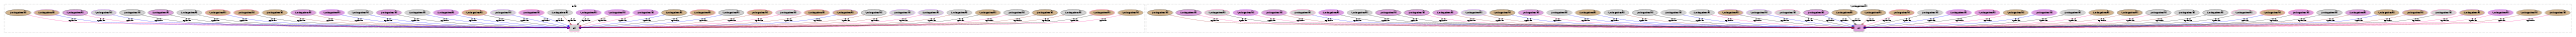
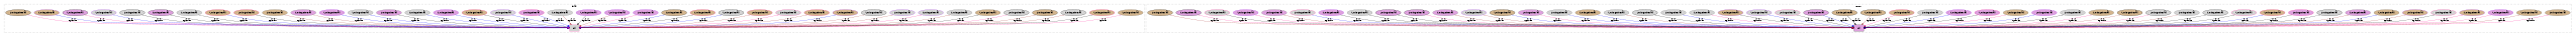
  digraph {
    node [a=45 l=16 shape=ellipse style=filled fillcolor=lightgrey color=gray40]
    edge [color=black]
    n1 [a=32 l="3,1" label=of s="3718,5544" shape=box color=deeppink]
    n2 [label=StringLiteral s=4098 fillcolor=tan]
    n3 [l=25 label=StringLiteral s=4457 fillcolor=tan color=deeppink]
    n4 [l=25 label=StringLiteral s=5441 color=black]
    n5 [l=25 label=StringLiteral s=4613 fillcolor=tan color=black]
    n6 [l=14 label=StringLiteral s=5038 color=black]
    n7 [label=StringLiteral s=3979 fillcolor=tan]
    n8 [label=StringLiteral s=4047]
    n9 [l=18 label=StringLiteral s=5091 color=purple]
    n10 [l=21 label=StringLiteral s=4303 color=purple]
    n11 [l=25 label=StringLiteral s=5285 color=black]
    n12 [l=25 label=StringLiteral s=4639 fillcolor=tan color=purple]
    n13 [l=21 label=StringLiteral s=4281 fillcolor=tan color=deeppink]
    n14 [l=9 label=StringLiteral s=3857 color=deeppink]
    n15 [l=25 label=StringLiteral s=5311 fillcolor=tan color=deeppink]
    n16 [l=12 label=StringLiteral s=3773 color=black]
    n17 [l=14 label=StringLiteral s=4325 fillcolor=tan color=deeppink]
    n18 [l=21 label=StringLiteral s=4215 fillcolor=tan color=black]
    n19 [l=25 label=StringLiteral s=4665 fillcolor=plum color=purple]
    n20 [l=21 label=StringLiteral s=4957 fillcolor=plum color=purple]
    n21 [l=12 label=StringLiteral s=3799 fillcolor=plum color=purple]
    n22 [l=25 label=StringLiteral s=4535]
    n23 [l=25 label=StringLiteral s=5155 fillcolor=plum color=deeppink]
    n24 [l=12 label=StringLiteral s=3760 color=purple]
    n25 [label=StringLiteral s=4132 fillcolor=tan color=deeppink]
    n26 [label=StringLiteral s=3928 fillcolor=plum color=purple]
    n27 [l=25 label=StringLiteral s=5493]
    n28 [label=StringLiteral s=4064 fillcolor=plum]
    n29 [label=StringLiteral s=3945]
    n30 [l=12 label=StringLiteral s=3786 fillcolor=plum color=purple]
    n31 [l=21 label=StringLiteral s=4259 fillcolor=plum]
    n32 [l=25 label=StringLiteral s=5467 fillcolor=tan]
    n33 [l=25 label=StringLiteral s=4795 fillcolor=tan color=deeppink]
    n34 [l=25 label=StringLiteral s=5519 fillcolor=tan color=deeppink]
    n35 [label=StringLiteral s=4081]
    n36 [l=9 label=StringLiteral s=3847 fillcolor=plum color=black]
    n37 [l=25 label=StringLiteral s=4769 color=black]
    n38 [l=12 label=StringLiteral s=3812 color=purple]
    n39 [label=StringLiteral s=3894 fillcolor=plum color=black]
    n40 [l=9 label=StringLiteral s=3837 fillcolor=tan color=purple]
    n41 [l=25 label=StringLiteral s=5233 fillcolor=tan color=black]
    n42 [a=32 l="3,1" label=of s="3622,5328" shape=box fillcolor=plum color=black]
    n43 [l=15 label=StringLiteral s=4229 fillcolor=tan]
    n44 [l=12 label=StringLiteral s=3664 fillcolor=tan]
    n45 [label=StringLiteral s=3849 fillcolor=plum color=purple]
    n46 [l=22 label=StringLiteral s=4546 fillcolor=tan color=purple]
    n47 [l=22 label=StringLiteral s=4592 color=deeppink]
    n48 [l=18 label=StringLiteral s=4053 fillcolor=tan color=purple]
    n49 [l=12 label=StringLiteral s=3638 fillcolor=tan]
    n50 [l=22 label=StringLiteral s=4385 fillcolor=plum]
    n51 [label=StringLiteral s=4002 color=black]
    n52 [l=17 label=StringLiteral s=4893 fillcolor=plum color=deeppink]
    n53 [l=24 label=StringLiteral s=4954 fillcolor=tan color=deeppink]
    n54 [l=11 label=StringLiteral s=4205 color=deeppink]
    n55 [l=9 label=StringLiteral s=3761 color=black]
    n56 [l=24 label=StringLiteral s=5029]
    n57 [l=20 label=StringLiteral s=4766 color=black]
    n58 [l=24 label=StringLiteral s=5154 fillcolor=tan color=black]
    n59 [l=13 label=StringLiteral s=4829 fillcolor=tan]
    n60 [l=22 label=StringLiteral s=4454]
    n61 [l=24 label=StringLiteral s=5279 fillcolor=plum color=purple]
    n62 [l=24 label=StringLiteral s=4929 fillcolor=tan]
    n63 [l=22 label=StringLiteral s=4500 fillcolor=plum color=deeppink]
    n64 [label=StringLiteral s=3815 fillcolor=plum color=purple]
    n65 [l=22 label=StringLiteral s=4569]
    n66 [l=24 label=StringLiteral s=5229 fillcolor=tan color=deeppink]
    n67 [l=22 label=StringLiteral s=4408 fillcolor=tan color=black]
    n68 [l=22 label=StringLiteral s=4293 fillcolor=tan color=black]
    n69 [l=20 label=StringLiteral s=4703 fillcolor=plum color=black]
    n70 [l=18 label=StringLiteral s=4072 color=deeppink]
    n71 [l=15 label=StringLiteral s=4277 color=purple]
    n72 [l=18 label=StringLiteral s=4148 fillcolor=tan color=purple]
    n73 [l=22 label=StringLiteral s=4638]
    n74 [l=18 label=StringLiteral s=4129]
    n75 [l=17 label=StringLiteral s=4857 color=black]
    n76 [l=24 label=StringLiteral s=5129]
    n77 [l=12 label=StringLiteral s=3690 fillcolor=tan]
    n78 [l=24 label=StringLiteral s=5004]
    n79 [l=20 label=StringLiteral s=4724 fillcolor=plum]
    n80 [l=20 label=StringLiteral s=4787 fillcolor=tan color=black]
    n81 [label=StringLiteral s=3951 color=purple]
    n82 [l=12 label=StringLiteral s=3677 fillcolor=plum]
    n83 [l=18 label=StringLiteral s=4167 fillcolor=plum color=black]
    n84 [l=17 label=StringLiteral s=4875 fillcolor=plum color=black]
    n85 [label=StringLiteral s=3968]
    n86 [l=15 label=StringLiteral s=4261 fillcolor=plum color=purple]
    n87 [l=20 label=StringLiteral s=4661 color=deeppink]
    n88 [l=13 label=StringLiteral s=4843 fillcolor=plum]
    n89 [label=StringLiteral s=3866 fillcolor=plum color=purple]
    n90 [l=20 label=StringLiteral s=4808 color=deeppink]
    n91 [l=12 label=StringLiteral s=3703 fillcolor=plum color=black]
    n92 [l=18 label=StringLiteral s=4186 fillcolor=tan color=black]
    subgraph cluster_1 {
      label=Old
      style=dotted
      n1
      n2
      n3
      n4
      n5
      n6
      n7
      n8
      n9
      n10
      n11
      n12
      n13
      n14
      n15
      n16
      n17
      n18
      n19
      n20
      n21
      n22
      n23
      n24
      n25
      n26
      n27
      n28
      n29
      n30
      n31
      n32
      n33
      n34
      n35
      n36
      n37
      n38
      n39
      n40
      n41
    }
    subgraph cluster_2 {
-     label=StringLiteral
+     label=New
      style=dotted
      n42
      n43
      n44
      n45
      n46
      n47
      n48
      n49
      n50
      n51
      n52
      n53
      n54
      n55
      n56
      n57
      n58
      n59
      n60
      n61
      n62
      n63
      n64
      n65
      n66
      n67
      n68
      n69
      n70
      n71
      n72
      n73
      n74
      n75
      n76
      n77
      n78
      n79
      n80
      n81
      n82
      n83
      n84
      n85
      n86
      n87
      n88
      n89
      n90
      n91
      n92
    }
    n2 -> n1 [label=_para_ color=deeppink]
    n3 -> n1 [label=_para_]
    n4 -> n1 [label=_para_ color=brown]
    n5 -> n1 [label=_para_ color=brown]
    n6 -> n1 [label=_para_ color=deeppink]
    n7 -> n1 [label=_para_]
    n8 -> n1 [label=_para_ color=brown]
    n9 -> n1 [label=_para_ color=deeppink]
    n10 -> n1 [label=_para_ color=brown]
    n11 -> n1 [label=_para_ color=brown]
    n12 -> n1 [label=_para_ color=blue]
    n13 -> n1 [label=_para_ color=brown]
    n14 -> n1 [label=_para_ color=deeppink]
    n15 -> n1 [label=_para_ color=brown]
    n16 -> n1 [label=_para_ color=blue]
    n17 -> n1 [label=_para_]
    n18 -> n1 [label=_para_ color=blue]
    n19 -> n1 [label=_para_ color=deeppink]
    n20 -> n1 [label=_para_ color=brown]
    n21 -> n1 [label=_para_]
    n22 -> n1 [label=_para_ color=brown]
    n23 -> n1 [label=_para_ color=blue]
    n24 -> n1 [label=_para_ color=blue]
    n25 -> n1 [label=_para_]
    n26 -> n1 [label=_para_ color=blue]
    n27 -> n1 [label=_para_ color=blue]
    n28 -> n1 [label=_para_]
    n29 -> n1 [label=_para_ color=blue]
    n30 -> n1 [label=_para_ color=blue]
    n31 -> n1 [label=_para_ color=brown]
    n32 -> n1 [label=_para_ color=brown]
    n33 -> n1 [label=_para_]
    n34 -> n1 [label=_para_ color=blue]
    n35 -> n1 [label=_para_]
    n36 -> n1 [label=_para_]
    n37 -> n1 [label=_para_]
    n38 -> n1 [label=_para_ color=blue]
    n39 -> n1 [label=_para_ color=deeppink]
    n40 -> n1 [label=_para_ color=blue]
    n41 -> n1 [label=_para_ color=deeppink]
    n43 -> n42 [label=_para_ color=deeppink]
    n44 -> n42 [label=_para_ color=brown]
    n45 -> n42 [label=_para_ color=deeppink]
    n46 -> n42 [label=_para_ color=deeppink]
    n47 -> n42 [label=_para_]
    n48 -> n42 [label=_para_ color=brown]
    n49 -> n42 [label=_para_ color=blue]
    n50 -> n42 [label=_para_ color=brown]
    n51 -> n42 [label=_para_]
    n52 -> n42 [label=_para_]
    n53 -> n42 [label=_para_ color=blue]
    n54 -> n42 [label=_para_]
    n55 -> n42 [label=_para_]
    n56 -> n42 [label=_para_ color=brown]
    n57 -> n42 [label=_para_ color=deeppink]
    n58 -> n42 [label=_para_ color=brown]
    n59 -> n42 [label=_para_ color=deeppink]
    n60 -> n42 [label=_para_]
    n61 -> n42 [label=_para_ color=blue]
    n62 -> n42 [label=_para_ color=deeppink]
    n63 -> n42 [label=_para_]
    n64 -> n42 [label=_para_ color=blue]
    n65 -> n42 [label=_para_]
    n66 -> n42 [label=_para_ color=deeppink]
    n67 -> n42 [label=_para_ color=brown]
    n68 -> n42 [label=_para_]
    n69 -> n42 [label=_para_ color=blue]
    n70 -> n42 [label=_para_]
    n71 -> n42 [label=_para_ color=blue]
    n72 -> n42 [label=_para_]
    n73 -> n42 [label=_para_ color=deeppink]
    n74 -> n42 [label=_para_ color=blue]
    n75 -> n42 [label=_para_]
    n76 -> n42 [label=_para_ color=brown]
    n77 -> n42 [label=_para_ color=blue]
    n78 -> n42 [label=_para_ color=blue]
    n79 -> n42 [label=_para_ color=deeppink]
    n80 -> n42 [label=_para_ color=blue]
    n81 -> n42 [label=_para_ color=brown]
    n82 -> n42 [label=_para_ color=brown]
    n83 -> n42 [label=_para_ color=deeppink]
    n84 -> n42 [label=_para_]
    n85 -> n42 [label=_para_]
    n86 -> n42 [label=_para_]
    n87 -> n42 [label=_para_ color=blue]
    n88 -> n42 [label=_para_ color=brown]
    n89 -> n42 [label=_para_ color=deeppink]
    n90 -> n42 [label=_para_]
    n91 -> n42 [label=_para_ color=deeppink]
    n92 -> n42 [label=_para_ color=brown]
  }
